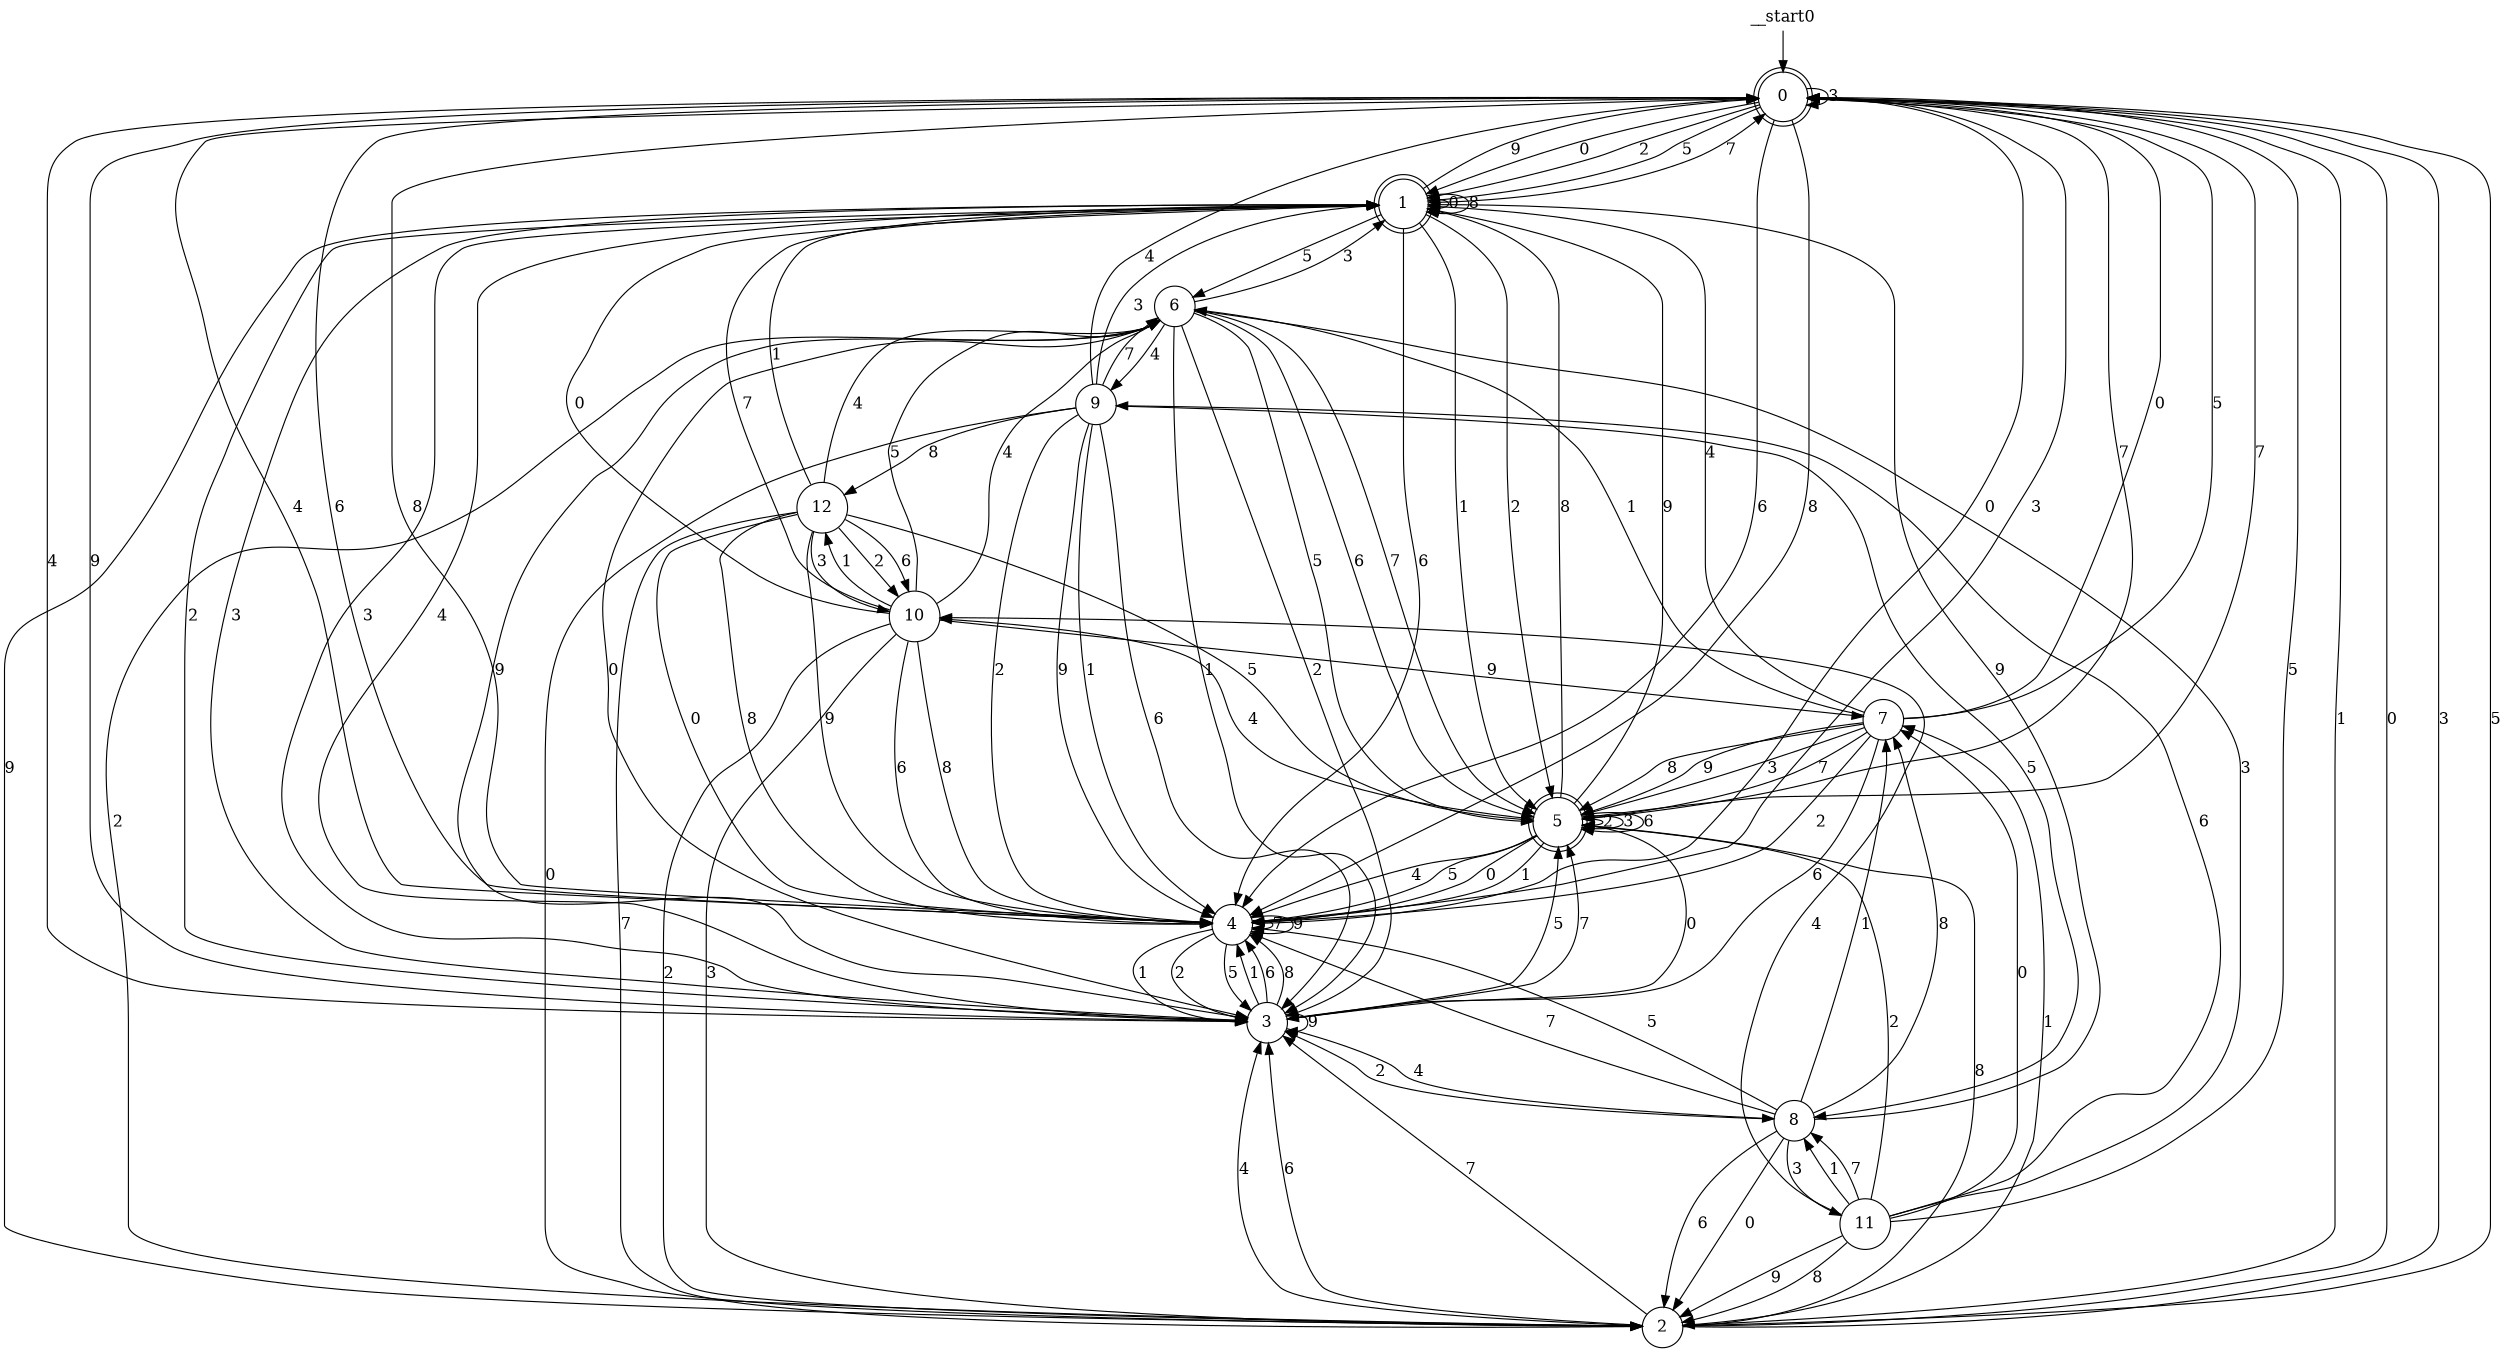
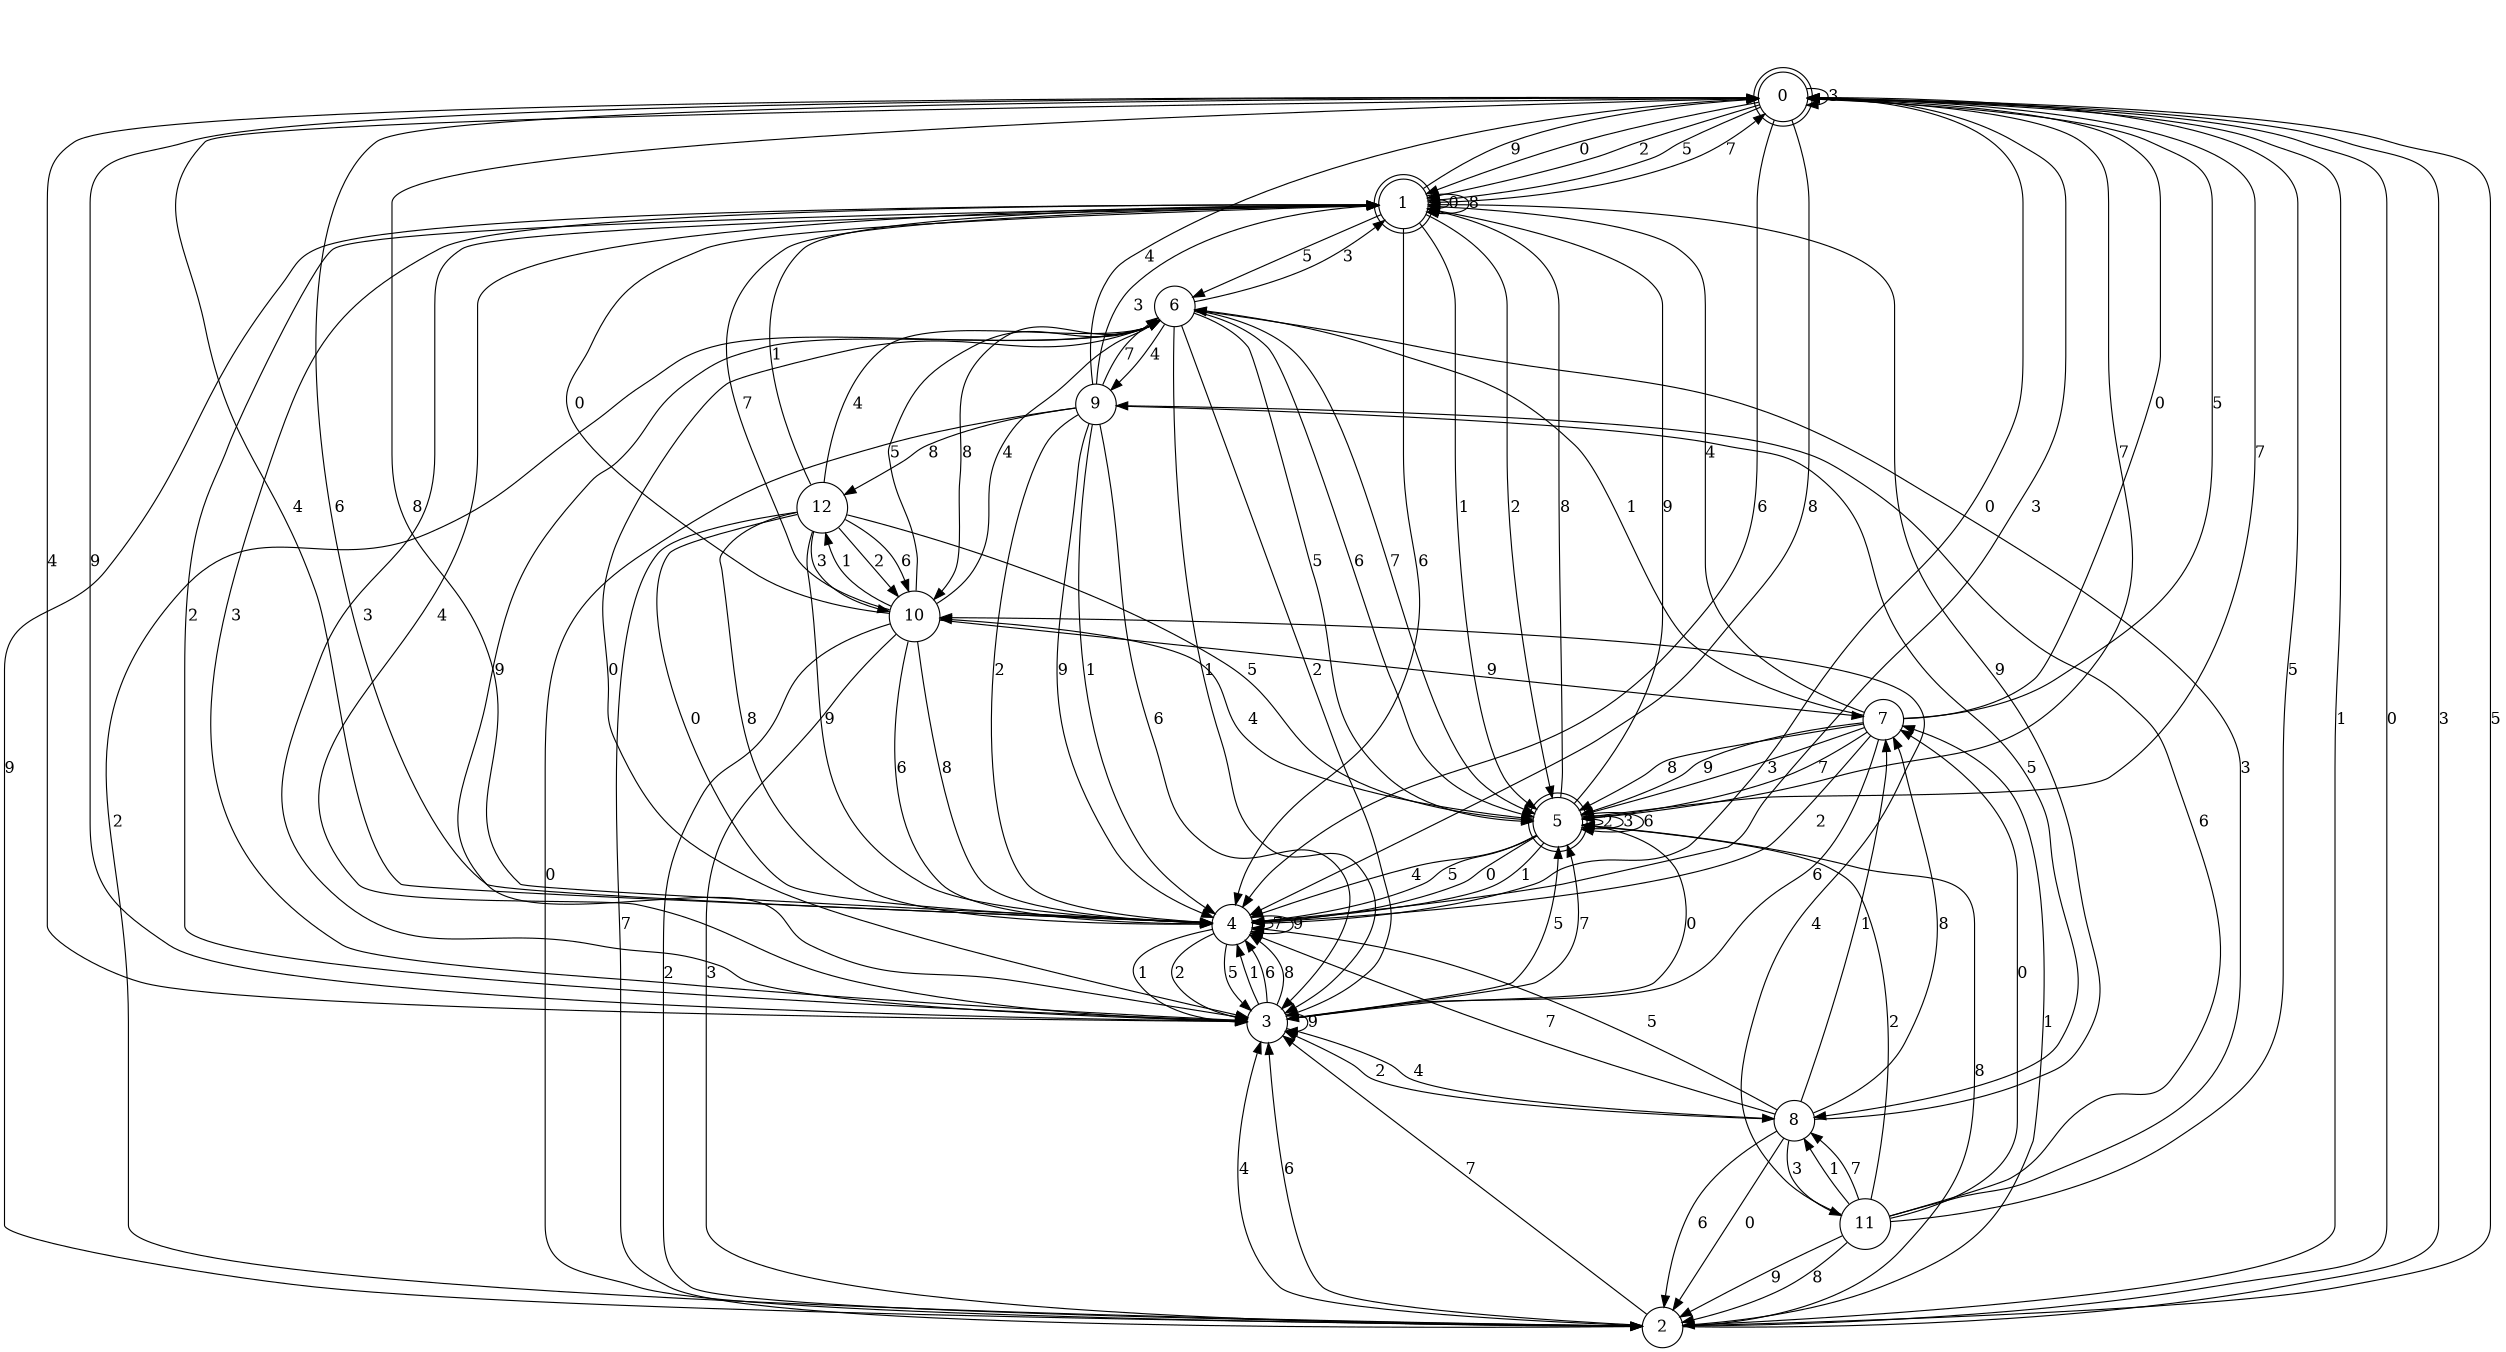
  digraph {
    node [shape=circle]
    n1 [label=0 shape=doublecircle]
    n2 [label=1 shape=doublecircle]
    n3 [label=2]
    n4 [label=3]
    n5 [label=4]
    n6 [label=5 shape=doublecircle]
    n7 [label=6]
    n8 [label=7]
    n9 [label=8]
    n10 [label=10]
    n11 [label=9]
    n12 [label=11]
    n13 [label=12]
-   __start0 [height=0 shape=none width=0]
    n1 -> n1 [label=3]
    n1 -> n2 [label=0]
    n1 -> n2 [label=2]
    n1 -> n2 [label=5]
    n1 -> n3 [label=1]
    n1 -> n4 [label=4]
    n1 -> n4 [label=9]
    n1 -> n5 [label=6]
    n1 -> n5 [label=8]
    n1 -> n6 [label=7]
    n2 -> n1 [label=7]
    n2 -> n1 [label=9]
    n2 -> n2 [label=0]
    n2 -> n2 [label=8]
    n2 -> n4 [label=3]
    n2 -> n4 [label=4]
    n2 -> n5 [label=6]
    n2 -> n6 [label=1]
    n2 -> n6 [label=2]
    n2 -> n7 [label=5]
    n3 -> n1 [label=0]
    n3 -> n1 [label=3]
    n3 -> n1 [label=5]
    n3 -> n2 [label=9]
    n3 -> n4 [label=4]
    n3 -> n4 [label=6]
    n3 -> n4 [label=7]
    n3 -> n6 [label=8]
    n3 -> n7 [label=2]
    n3 -> n8 [label=1]
    n4 -> n2 [label=2]
    n4 -> n2 [label=3]
    n4 -> n4 [label=9]
    n4 -> n5 [label=1]
    n4 -> n5 [label=6]
    n4 -> n5 [label=8]
    n4 -> n6 [label=0]
    n4 -> n6 [label=5]
    n4 -> n6 [label=7]
    n4 -> n9 [label=4]
    n5 -> n1 [label=0]
    n5 -> n1 [label=3]
    n5 -> n1 [label=4]
    n5 -> n1 [label=6]
    n5 -> n1 [label=8]
    n5 -> n4 [label=1]
    n5 -> n4 [label=2]
    n5 -> n4 [label=5]
    n5 -> n5 [label=7]
    n5 -> n5 [label=9]
    n6 -> n1 [label=7]
    n6 -> n2 [label=8]
    n6 -> n2 [label=9]
    n6 -> n5 [label=0]
    n6 -> n5 [label=1]
    n6 -> n5 [label=4]
    n6 -> n5 [label=5]
    n6 -> n6 [label=2]
    n6 -> n6 [label=3]
    n6 -> n6 [label=6]
    n6 -> n10 [label=4]
    n7 -> n2 [label=3]
    n7 -> n4 [label=0]
    n7 -> n4 [label=1]
    n7 -> n4 [label=2]
    n7 -> n4 [label=9]
    n7 -> n6 [label=5]
    n7 -> n6 [label=6]
    n7 -> n6 [label=7]
+   n7 -> n10 [label=8]
    n7 -> n11 [label=4]
    n8 -> n1 [label=0]
    n8 -> n1 [label=5]
    n8 -> n2 [label=4]
    n8 -> n4 [label=6]
    n8 -> n5 [label=2]
    n8 -> n6 [label=3]
    n8 -> n6 [label=7]
    n8 -> n6 [label=8]
    n8 -> n6 [label=9]
    n8 -> n7 [label=1]
    n9 -> n2 [label=9]
    n9 -> n3 [label=0]
    n9 -> n3 [label=6]
    n9 -> n4 [label=2]
    n9 -> n5 [label=5]
    n9 -> n5 [label=7]
    n9 -> n8 [label=1]
    n9 -> n8 [label=8]
    n9 -> n12 [label=3]
    n10 -> n2 [label=0]
    n10 -> n2 [label=7]
    n10 -> n3 [label=2]
    n10 -> n3 [label=3]
    n10 -> n5 [label=6]
    n10 -> n5 [label=8]
    n10 -> n7 [label=4]
    n10 -> n7 [label=5]
    n10 -> n8 [label=9]
    n10 -> n13 [label=1]
    n11 -> n1 [label=4]
    n11 -> n2 [label=3]
    n11 -> n3 [label=0]
    n11 -> n4 [label=6]
    n11 -> n5 [label=1]
    n11 -> n5 [label=2]
    n11 -> n5 [label=9]
    n11 -> n7 [label=7]
    n11 -> n9 [label=5]
    n11 -> n13 [label=8]
    n12 -> n1 [label=5]
    n12 -> n3 [label=8]
    n12 -> n3 [label=9]
    n12 -> n6 [label=2]
    n12 -> n7 [label=3]
    n12 -> n8 [label=0]
    n12 -> n9 [label=1]
    n12 -> n9 [label=7]
    n12 -> n10 [label=4]
    n12 -> n11 [label=6]
    n13 -> n2 [label=1]
    n13 -> n3 [label=7]
    n13 -> n5 [label=0]
    n13 -> n5 [label=8]
    n13 -> n5 [label=9]
    n13 -> n6 [label=5]
    n13 -> n7 [label=4]
    n13 -> n10 [label=2]
    n13 -> n10 [label=3]
    n13 -> n10 [label=6]
-   __start0 -> n1
  }
